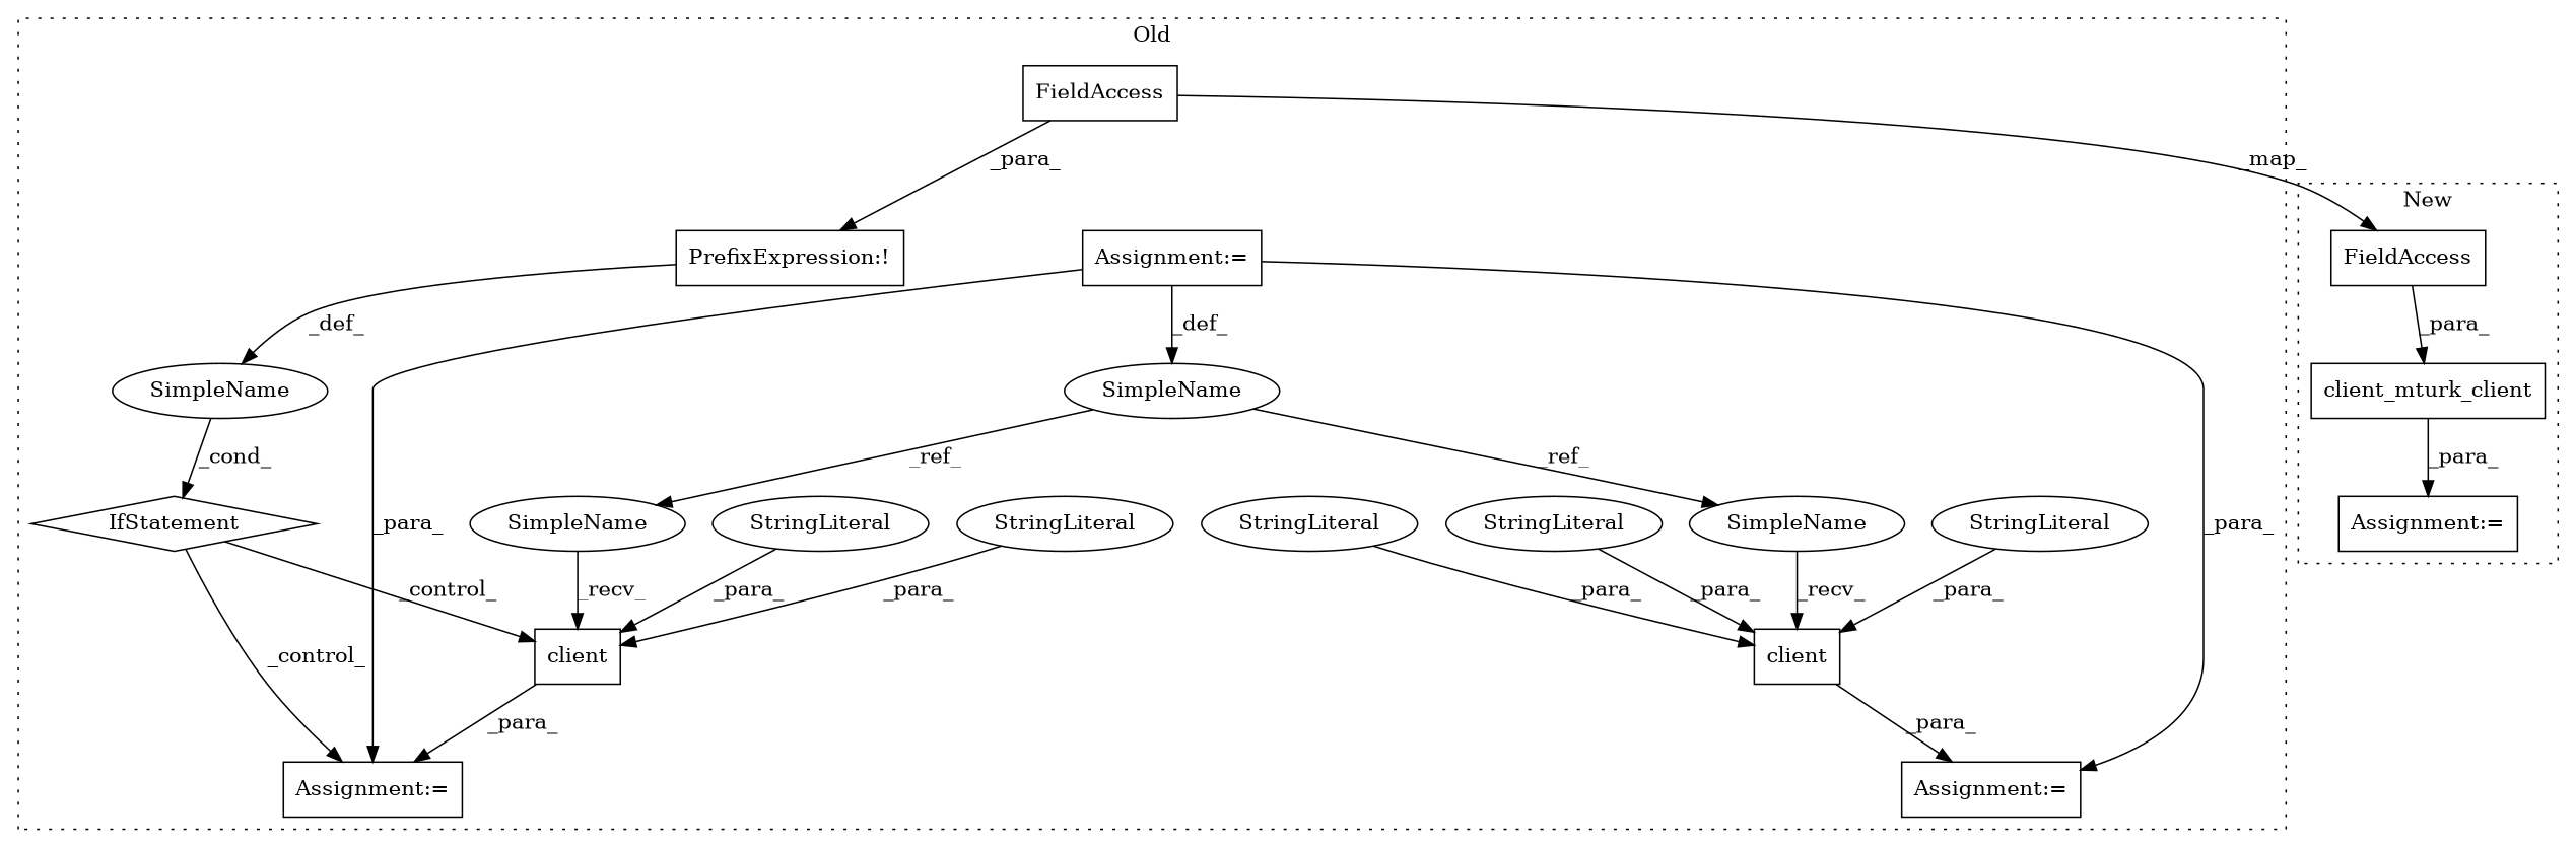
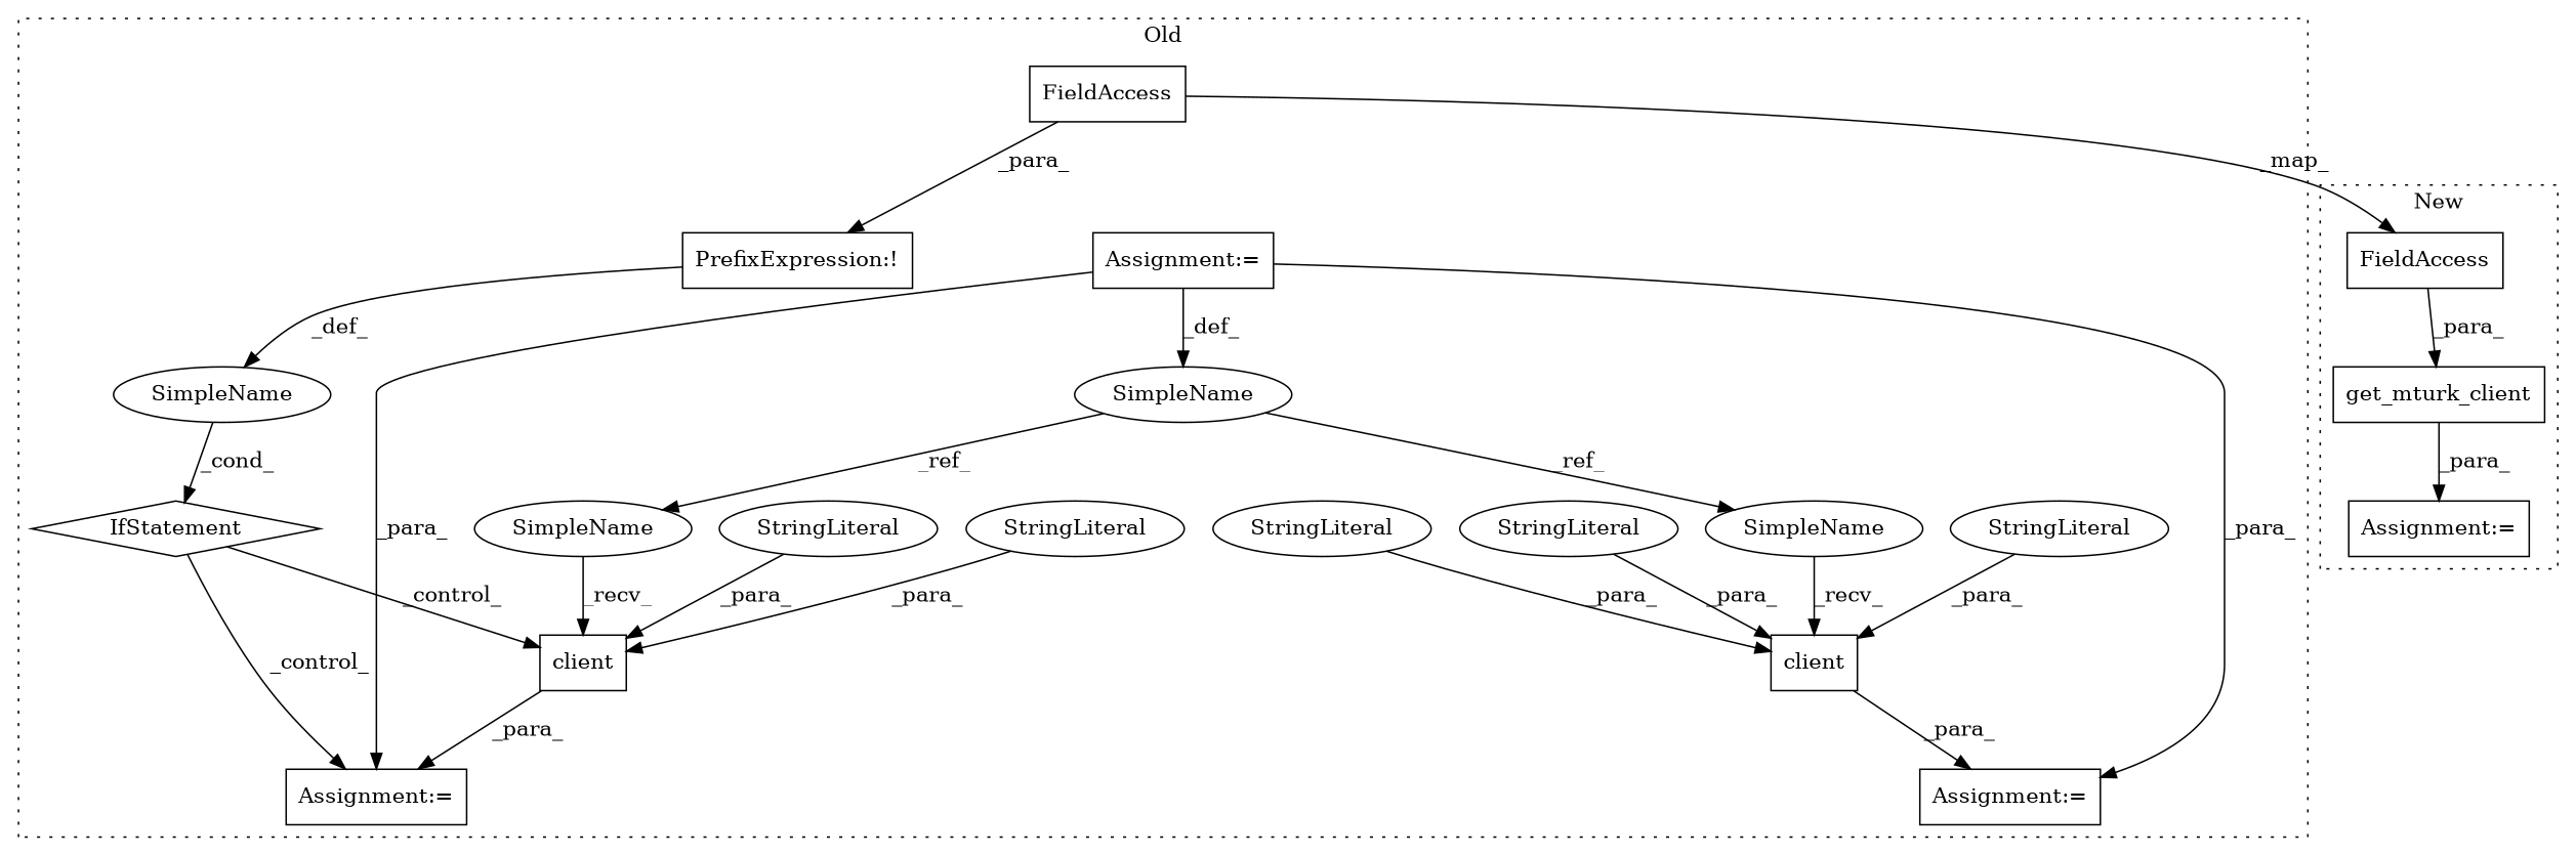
  digraph {
    node [a=45 l=5 s=11422 shape=box]
    n1 [a=25 l="4,2" label=IfStatement s="11553,11573" shape=diamond]
    n2 [a=42 label=SimpleName shape=ellipse l="" s=""]
    n3 [a=32 l="7,1" label=client s="11596,11622"]
    n4 [l=7 label=StringLiteral s=11603 shape=ellipse]
    n5 [l=11 label=StringLiteral s=11611 shape=ellipse]
    n6 [a=42 label=SimpleName shape=ellipse]
    n7 [a=32 l="7,1" label=client s="11462,11546"]
    n8 [l=11 label=StringLiteral s=11477 shape=ellipse]
    n9 [l=7 label=StringLiteral s=11469 shape=ellipse]
    n10 [l=57 label=StringLiteral s=11489 shape=ellipse]
    n11 [a=7 l=1 label="Assignment:=" s=11455]
    n12 [a=7 label="Assignment:="]
    n13 [a=7 l=1 label="Assignment:=" s=11589]
    n14 [a=38 l=1 label="PrefixExpression:!" s=11557]
    n15 [a=22 l=15 label=FieldAccess s=11558]
    n16 [a=42 label=SimpleName s=11590 shape=ellipse]
    n17 [a=42 label=SimpleName s=11456 shape=ellipse]
-   n18 [a=32 l="17,1" label=client_mturk_client s="10031,10063"]
+   n18 [a=32 l="17,1" label=get_mturk_client s="10031,10063"]
    n19 [a=7 l=1 label="Assignment:=" s=10030]
    n20 [a=22 l=15 label=FieldAccess s=10048]
    subgraph cluster_1 {
      label=Old
      style=dotted
      n1
      n2
      n3
      n4
      n5
      n6
      n7
      n8
      n9
      n10
      n11
      n12
      n13
      n14
      n15
      n16
      n17
    }
    subgraph cluster_2 {
      label=New
      style=dotted
      n18
      n19
      n20
    }
    n1 -> n3 [label=_control_]
    n1 -> n13 [label=_control_]
    n2 -> n1 [label=_cond_]
    n3 -> n13 [label=_para_]
    n4 -> n3 [label=_para_]
    n5 -> n3 [label=_para_]
    n6 -> n16 [label=_ref_]
    n6 -> n17 [label=_ref_]
    n7 -> n11 [label=_para_]
    n8 -> n7 [label=_para_]
    n9 -> n7 [label=_para_]
    n10 -> n7 [label=_para_]
    n12 -> n6 [label=_def_]
    n12 -> n11 [label=_para_]
    n12 -> n13 [label=_para_]
    n14 -> n2 [label=_def_]
    n15 -> n14 [label=_para_]
    n15 -> n20 [label=_map_]
    n16 -> n3 [label=_recv_]
    n17 -> n7 [label=_recv_]
    n18 -> n19 [label=_para_]
    n20 -> n18 [label=_para_]
  }
